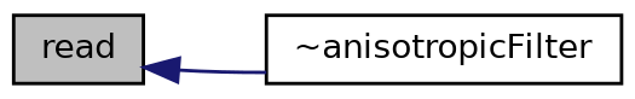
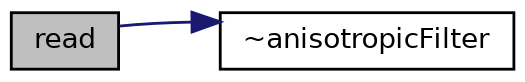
  digraph {
    rankdir=LR
    fontname="DejaVu Sans"
    node [color=black fontname="DejaVu Sans" fontsize=10 shape=record]
    n1 [fillcolor=grey75 fontcolor=black height=0.2 label=read style=filled width=0.4]
    n2 [height=0.2 label="~anisotropicFilter" width=0.4]
-   n1 -> n2 [color=midnightblue dir=back fontname="DejaVu Sans" fontsize=10 labelfontname=Helvetica labelfontsize=10 style=solid]
+   n2 -> n1 [color=midnightblue dir=back fontname="DejaVu Sans" fontsize=10 labelfontname=Helvetica labelfontsize=10 style=solid]
  }
